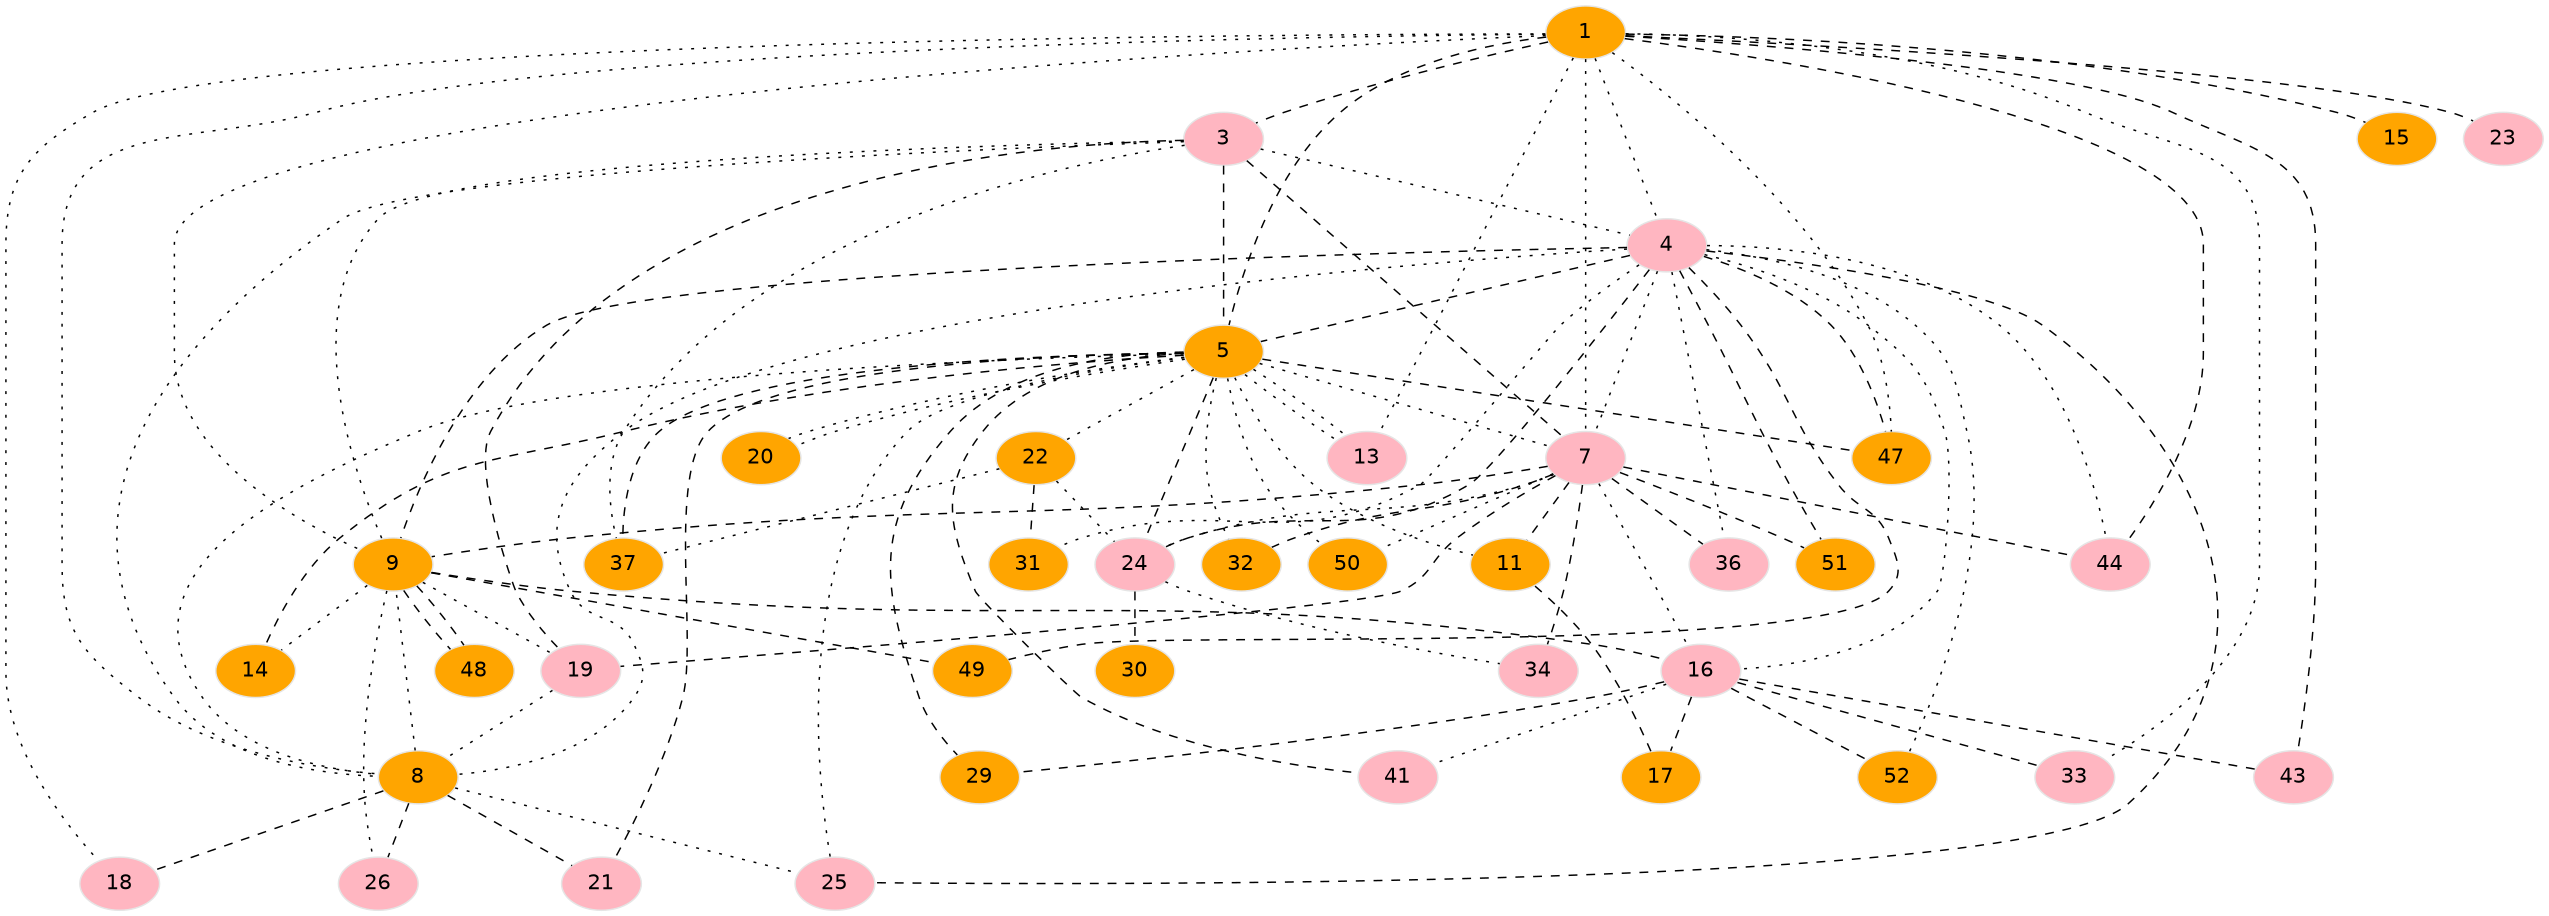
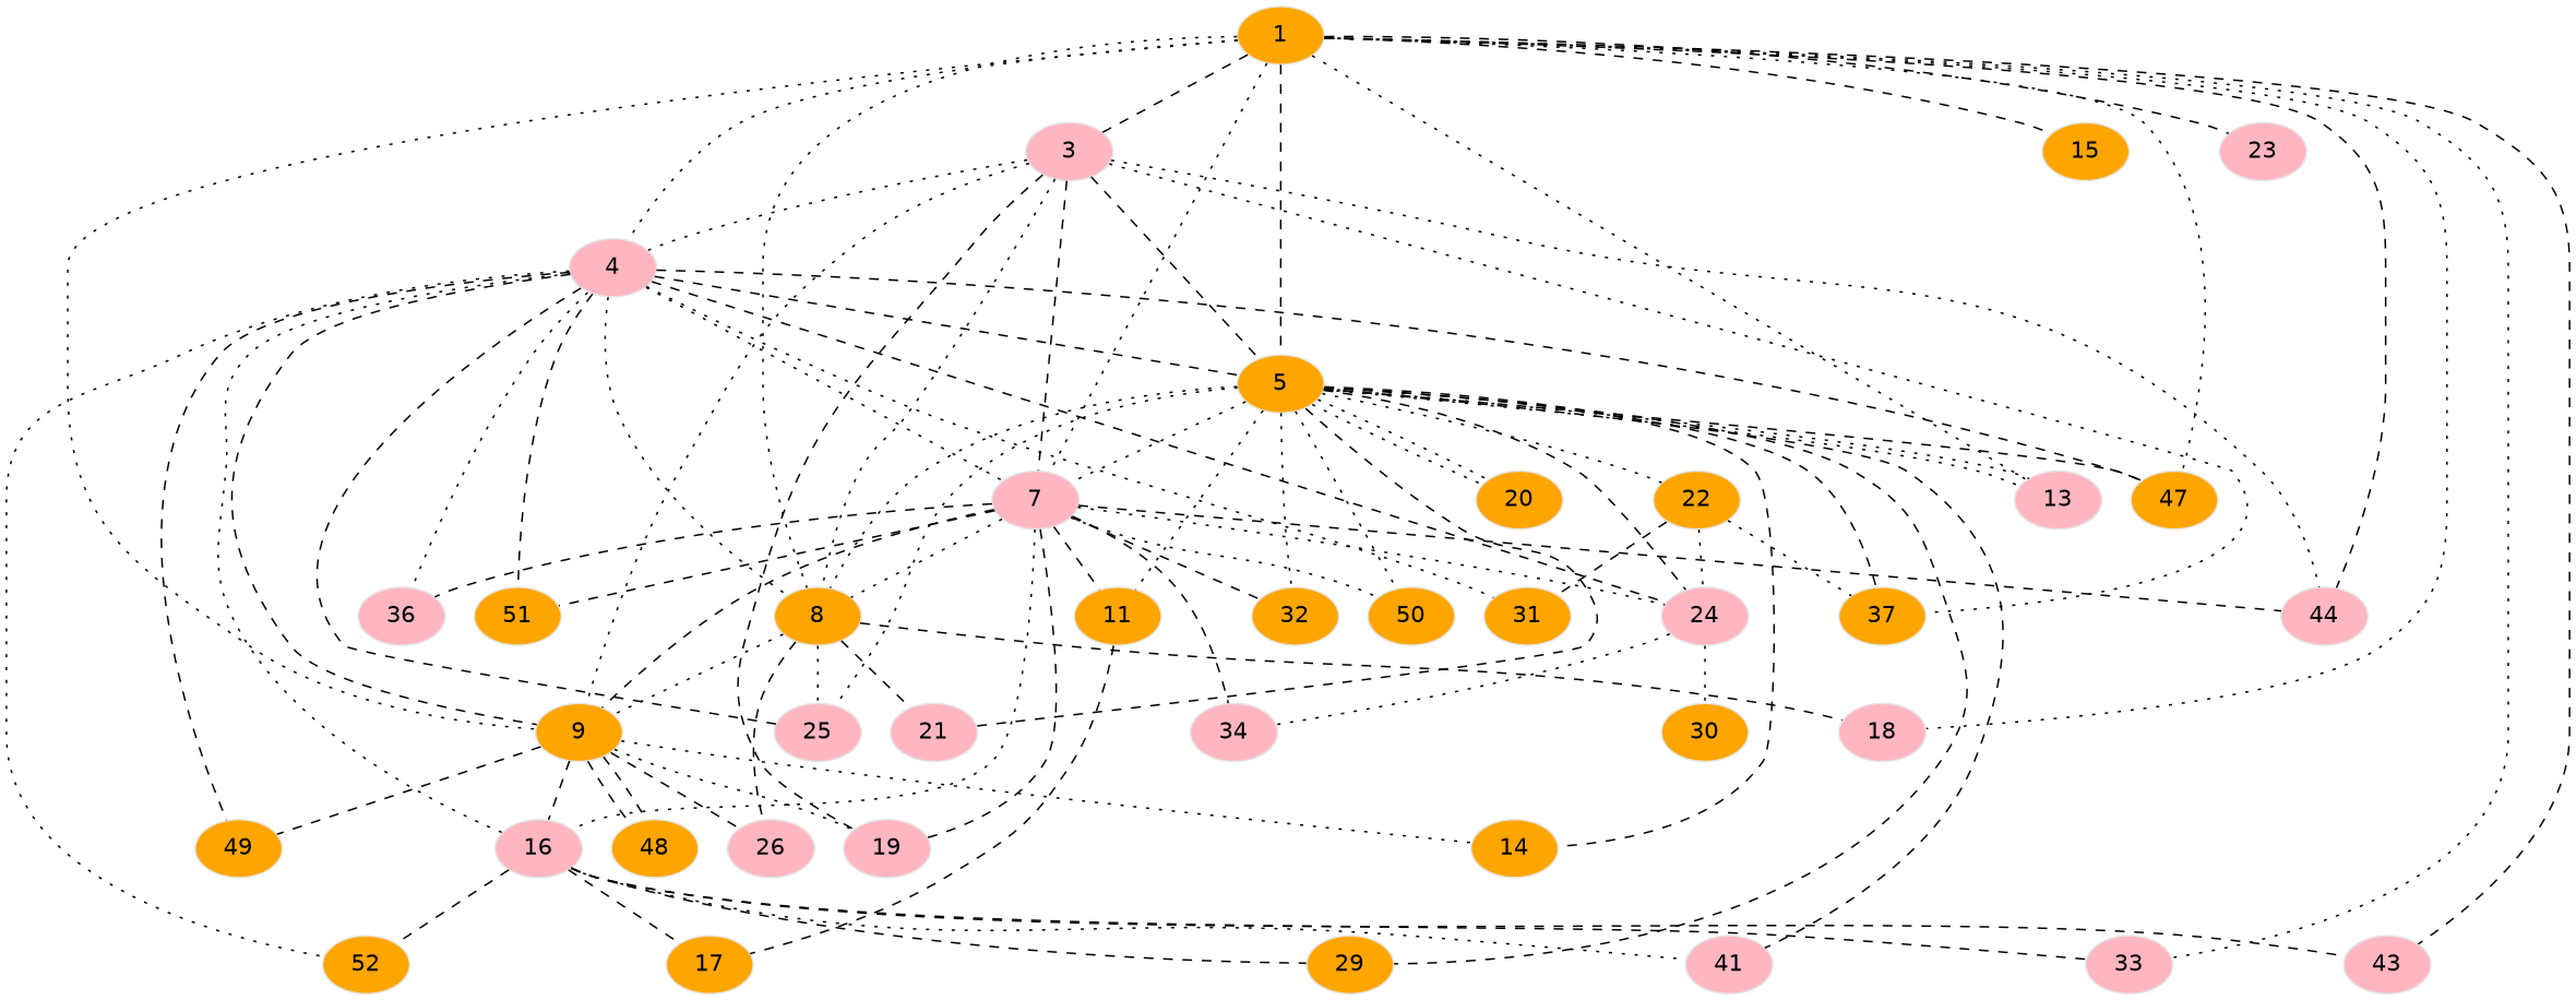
  graph {
    fontname="DejaVu Sans"
    node [color=gray90 fillcolor=orange fontname="DejaVu Sans" style=filled]
    edge [fontname="DejaVu Sans" style=dashed]
    1 [super="+2"]
    3 [fillcolor=lightpink super="+46"]
    4 [fillcolor=lightpink super="+38"]
    5 [super="+6"]
    7 [fillcolor=lightpink super="+10"]
    8 [super="+12"]
    9 [super="+28"]
    13 [fillcolor=lightpink super="+35"]
    15
    18 [fillcolor=lightpink]
    23 [fillcolor=lightpink]
    33 [fillcolor=lightpink]
    43 [fillcolor=lightpink]
    44 [fillcolor=lightpink super="+45"]
    47
    19 [fillcolor=lightpink]
    37 [super="+42"]
    16 [fillcolor=lightpink super="+27"]
    24 [fillcolor=lightpink super="+40"]
    25 [fillcolor=lightpink]
    31
    36 [fillcolor=lightpink]
    49
    51
    52
    11
    14
    20
    21 [fillcolor=lightpink]
    22
    29
    32
    41 [fillcolor=lightpink]
    50
    34 [fillcolor=lightpink super="+39"]
    26 [fillcolor=lightpink]
    48
    17
    30
    1 -- 3 [weight=2]
    1 -- 4 [style=dotted weight=2]
    1 -- 5 [weight=4]
    1 -- 7 [style=dotted weight=4]
    1 -- 8 [style=dotted weight=2]
    1 -- 9 [style=dotted weight=2]
    1 -- 13 [style=dotted]
    1 -- 15
    1 -- 18 [style=dotted]
    1 -- 23 [weight=2]
    1 -- 33 [style=dotted]
    1 -- 43
    1 -- 44
    1 -- 47 [style=dotted]
    3 -- 4 [style=dotted weight=2]
    3 -- 5 [weight=2]
    3 -- 7 [weight=2]
    3 -- 8 [style=dotted]
    3 -- 9 [style=dotted]
    3 -- 19
    3 -- 37 [style=dotted]
    4 -- 5 [weight=2]
    4 -- 7 [style=dotted weight=2]
    4 -- 8 [style=dotted]
    4 -- 9
-   4 -- 44 [style=dotted]
+   3 -- 44 [style=dotted]
    4 -- 47
    4 -- 16 [style=dotted]
    4 -- 24
    4 -- 25
    4 -- 31 [style=dotted]
    4 -- 36 [style=dotted]
    4 -- 49
    4 -- 51
    4 -- 52 [style=dotted]
    5 -- 7 [style=dotted weight=4]
    5 -- 8 [style=dotted weight=2]
    5 -- 13 [style=dotted]
    5 -- 13 [style=dotted]
    5 -- 47
    5 -- 37
    5 -- 24
    5 -- 25 [style=dotted weight=2]
    5 -- 11 [style=dotted]
    5 -- 14
    5 -- 20 [style=dotted]
    5 -- 20 [style=dotted]
    5 -- 21
    5 -- 22 [style=dotted weight=2]
    5 -- 29
    5 -- 32 [style=dotted]
    5 -- 41
    5 -- 50 [style=dotted]
-   19 -- 8 [style=dotted weight=2]
+   7 -- 8 [style=dotted weight=2]
    7 -- 9 [weight=2]
    7 -- 44
    7 -- 19
    7 -- 16 [style=dotted]
    7 -- 24 [style=dotted]
    7 -- 36
    7 -- 51
    7 -- 11
    7 -- 32
    7 -- 50 [style=dotted]
    7 -- 34 [weight=2]
    8 -- 9 [style=dotted weight=2]
    8 -- 18
    8 -- 25 [style=dotted]
    8 -- 21
    8 -- 26
    9 -- 19 [style=dotted]
    9 -- 16
    9 -- 49
    9 -- 14 [style=dotted]
-   9 -- 26 [style=dotted]
+   9 -- 26
    9 -- 48
    9 -- 48
    16 -- 33
    16 -- 43
    16 -- 52
    16 -- 29
    16 -- 41 [style=dotted]
    16 -- 17
    24 -- 34 [style=dotted]
-   24 -- 30
+   24 -- 30 [style=dotted]
    11 -- 17
    22 -- 37 [style=dotted]
    22 -- 24 [style=dotted]
    22 -- 31
  }
